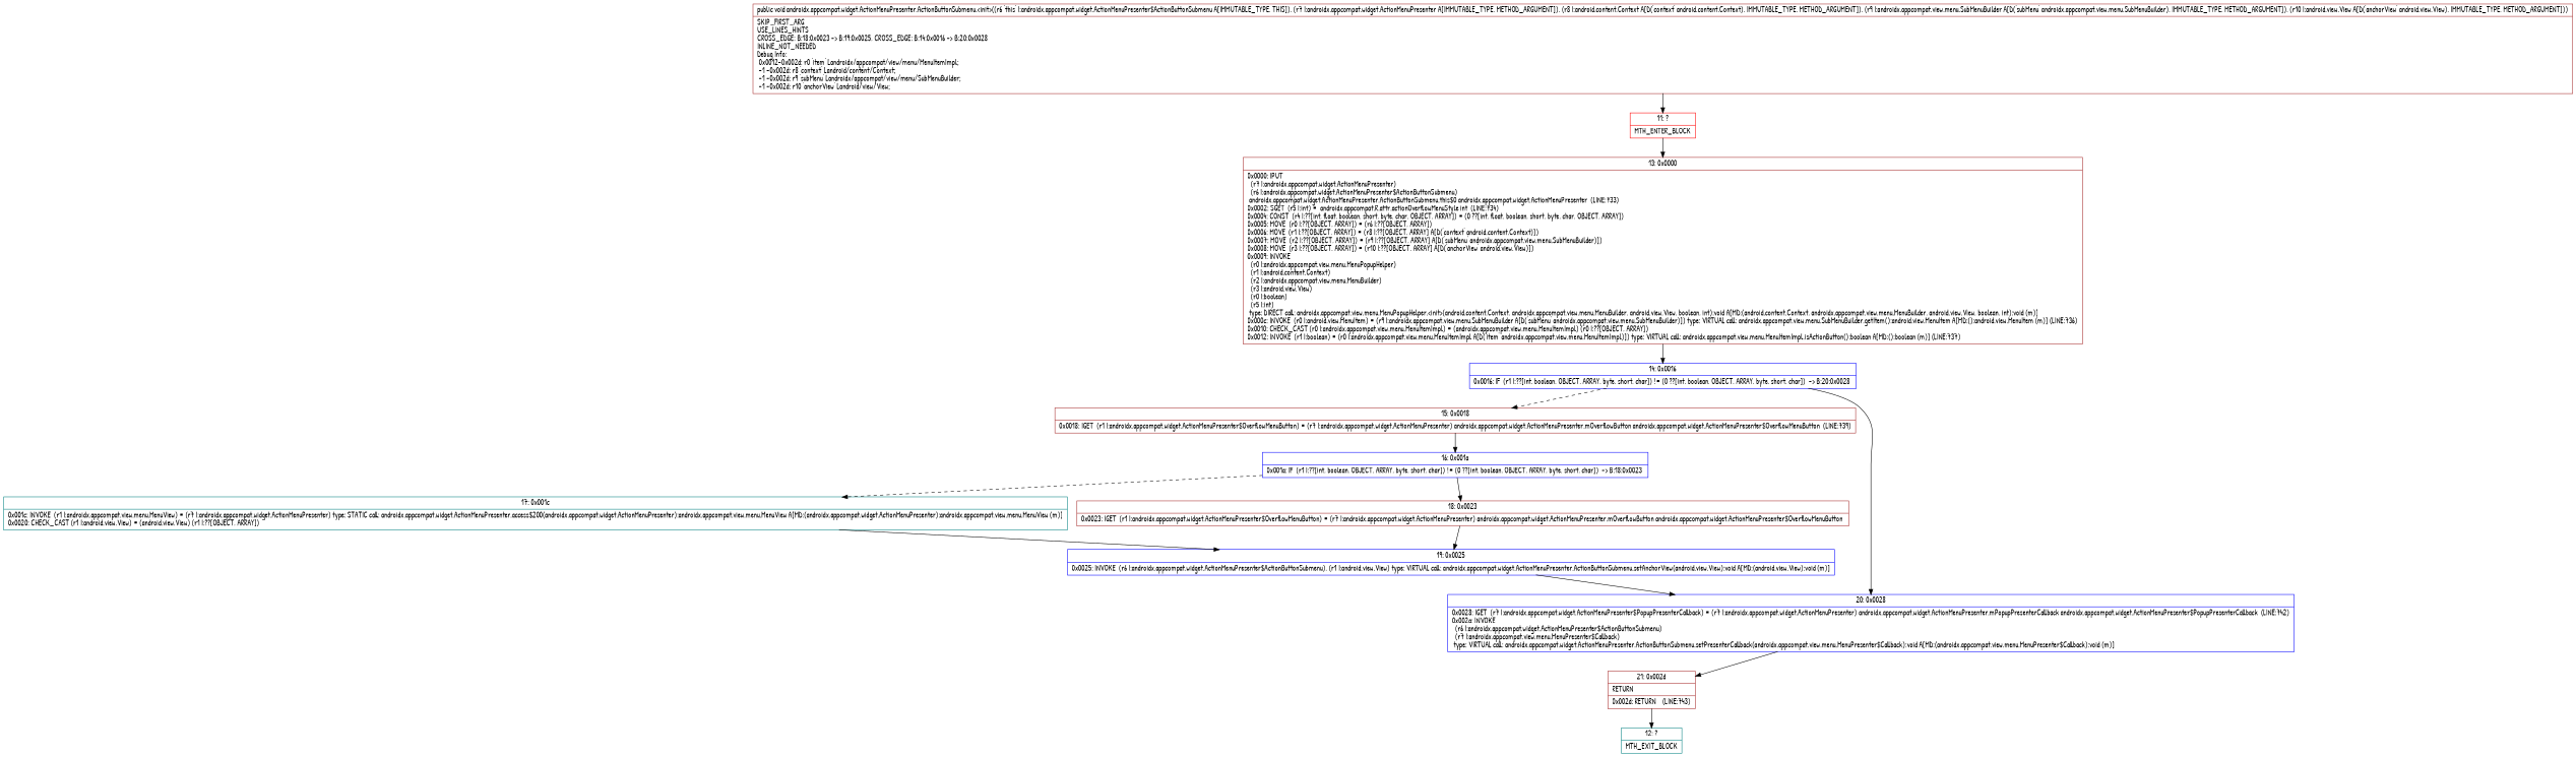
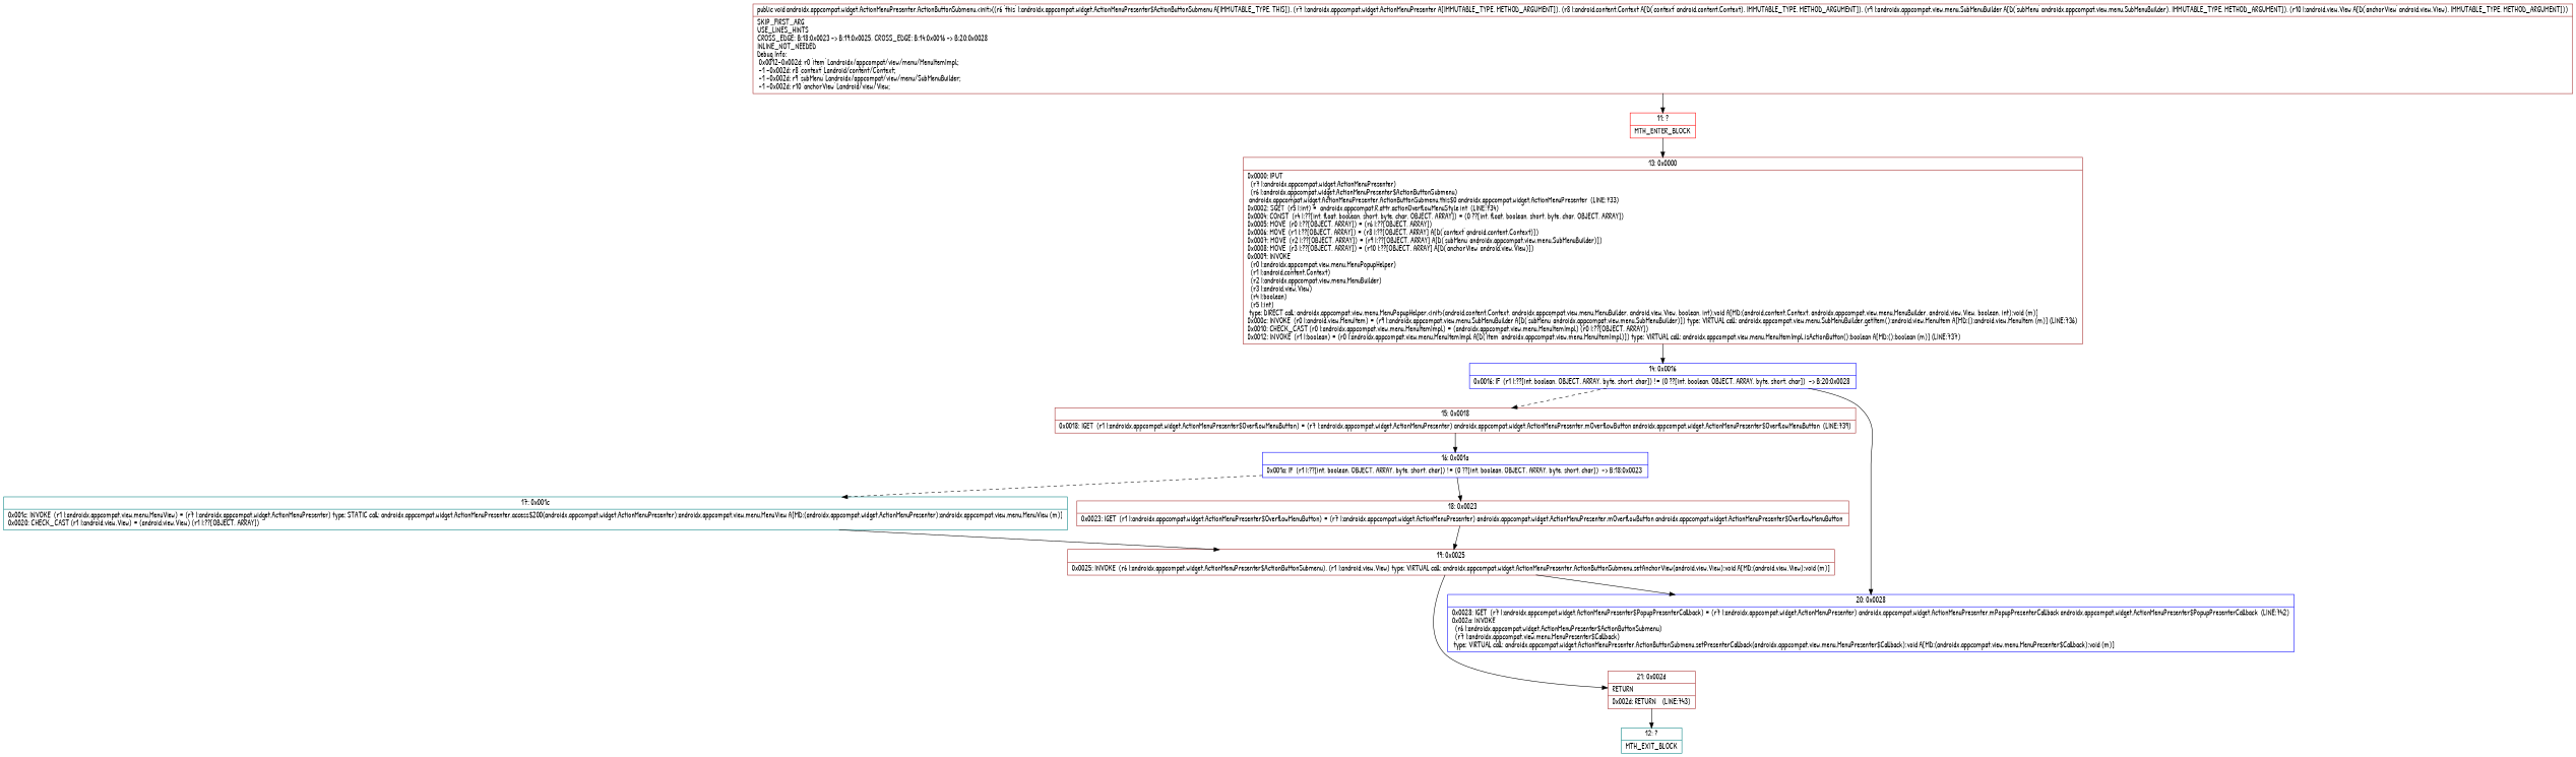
  digraph {
    fontname="Patrick Hand"
    node [color=brown fontname="Patrick Hand" shape=record]
    edge [fontname="Patrick Hand"]
    n1 [color=red label="{11\:\ ?|MTH_ENTER_BLOCK\l}"]
-   n2 [label="{13\:\ 0x0000|0x0000: IPUT  \l  (r7 I:androidx.appcompat.widget.ActionMenuPresenter)\l  (r6 I:androidx.appcompat.widget.ActionMenuPresenter$ActionButtonSubmenu)\l androidx.appcompat.widget.ActionMenuPresenter.ActionButtonSubmenu.this$0 androidx.appcompat.widget.ActionMenuPresenter  (LINE:733)\l0x0002: SGET  (r5 I:int) =  androidx.appcompat.R.attr.actionOverflowMenuStyle int  (LINE:734)\l0x0004: CONST  (r4 I:??[int, float, boolean, short, byte, char, OBJECT, ARRAY]) = (0 ??[int, float, boolean, short, byte, char, OBJECT, ARRAY]) \l0x0005: MOVE  (r0 I:??[OBJECT, ARRAY]) = (r6 I:??[OBJECT, ARRAY]) \l0x0006: MOVE  (r1 I:??[OBJECT, ARRAY]) = (r8 I:??[OBJECT, ARRAY] A[D('context' android.content.Context)]) \l0x0007: MOVE  (r2 I:??[OBJECT, ARRAY]) = (r9 I:??[OBJECT, ARRAY] A[D('subMenu' androidx.appcompat.view.menu.SubMenuBuilder)]) \l0x0008: MOVE  (r3 I:??[OBJECT, ARRAY]) = (r10 I:??[OBJECT, ARRAY] A[D('anchorView' android.view.View)]) \l0x0009: INVOKE  \l  (r0 I:androidx.appcompat.view.menu.MenuPopupHelper)\l  (r1 I:android.content.Context)\l  (r2 I:androidx.appcompat.view.menu.MenuBuilder)\l  (r3 I:android.view.View)\l  (r0 I:boolean)\l  (r5 I:int)\l type: DIRECT call: androidx.appcompat.view.menu.MenuPopupHelper.\<init\>(android.content.Context, androidx.appcompat.view.menu.MenuBuilder, android.view.View, boolean, int):void A[MD:(android.content.Context, androidx.appcompat.view.menu.MenuBuilder, android.view.View, boolean, int):void (m)]\l0x000c: INVOKE  (r0 I:android.view.MenuItem) = (r9 I:androidx.appcompat.view.menu.SubMenuBuilder A[D('subMenu' androidx.appcompat.view.menu.SubMenuBuilder)]) type: VIRTUAL call: androidx.appcompat.view.menu.SubMenuBuilder.getItem():android.view.MenuItem A[MD:():android.view.MenuItem (m)] (LINE:736)\l0x0010: CHECK_CAST (r0 I:androidx.appcompat.view.menu.MenuItemImpl) = (androidx.appcompat.view.menu.MenuItemImpl) (r0 I:??[OBJECT, ARRAY]) \l0x0012: INVOKE  (r1 I:boolean) = (r0 I:androidx.appcompat.view.menu.MenuItemImpl A[D('item' androidx.appcompat.view.menu.MenuItemImpl)]) type: VIRTUAL call: androidx.appcompat.view.menu.MenuItemImpl.isActionButton():boolean A[MD:():boolean (m)] (LINE:737)\l}"]
+   n2 [label="{13\:\ 0x0000|0x0000: IPUT  \l  (r7 I:androidx.appcompat.widget.ActionMenuPresenter)\l  (r6 I:androidx.appcompat.widget.ActionMenuPresenter$ActionButtonSubmenu)\l androidx.appcompat.widget.ActionMenuPresenter.ActionButtonSubmenu.this$0 androidx.appcompat.widget.ActionMenuPresenter  (LINE:733)\l0x0002: SGET  (r5 I:int) =  androidx.appcompat.R.attr.actionOverflowMenuStyle int  (LINE:734)\l0x0004: CONST  (r4 I:??[int, float, boolean, short, byte, char, OBJECT, ARRAY]) = (0 ??[int, float, boolean, short, byte, char, OBJECT, ARRAY]) \l0x0005: MOVE  (r0 I:??[OBJECT, ARRAY]) = (r6 I:??[OBJECT, ARRAY]) \l0x0006: MOVE  (r1 I:??[OBJECT, ARRAY]) = (r8 I:??[OBJECT, ARRAY] A[D('context' android.content.Context)]) \l0x0007: MOVE  (r2 I:??[OBJECT, ARRAY]) = (r9 I:??[OBJECT, ARRAY] A[D('subMenu' androidx.appcompat.view.menu.SubMenuBuilder)]) \l0x0008: MOVE  (r3 I:??[OBJECT, ARRAY]) = (r10 I:??[OBJECT, ARRAY] A[D('anchorView' android.view.View)]) \l0x0009: INVOKE  \l  (r0 I:androidx.appcompat.view.menu.MenuPopupHelper)\l  (r1 I:android.content.Context)\l  (r2 I:androidx.appcompat.view.menu.MenuBuilder)\l  (r3 I:android.view.View)\l  (r4 I:boolean)\l  (r5 I:int)\l type: DIRECT call: androidx.appcompat.view.menu.MenuPopupHelper.\<init\>(android.content.Context, androidx.appcompat.view.menu.MenuBuilder, android.view.View, boolean, int):void A[MD:(android.content.Context, androidx.appcompat.view.menu.MenuBuilder, android.view.View, boolean, int):void (m)]\l0x000c: INVOKE  (r0 I:android.view.MenuItem) = (r9 I:androidx.appcompat.view.menu.SubMenuBuilder A[D('subMenu' androidx.appcompat.view.menu.SubMenuBuilder)]) type: VIRTUAL call: androidx.appcompat.view.menu.SubMenuBuilder.getItem():android.view.MenuItem A[MD:():android.view.MenuItem (m)] (LINE:736)\l0x0010: CHECK_CAST (r0 I:androidx.appcompat.view.menu.MenuItemImpl) = (androidx.appcompat.view.menu.MenuItemImpl) (r0 I:??[OBJECT, ARRAY]) \l0x0012: INVOKE  (r1 I:boolean) = (r0 I:androidx.appcompat.view.menu.MenuItemImpl A[D('item' androidx.appcompat.view.menu.MenuItemImpl)]) type: VIRTUAL call: androidx.appcompat.view.menu.MenuItemImpl.isActionButton():boolean A[MD:():boolean (m)] (LINE:737)\l}"]
    n3 [color=blue label="{14\:\ 0x0016|0x0016: IF  (r1 I:??[int, boolean, OBJECT, ARRAY, byte, short, char]) != (0 ??[int, boolean, OBJECT, ARRAY, byte, short, char])  \-\> B:20:0x0028 \l}"]
    n4 [label="{15\:\ 0x0018|0x0018: IGET  (r1 I:androidx.appcompat.widget.ActionMenuPresenter$OverflowMenuButton) = (r7 I:androidx.appcompat.widget.ActionMenuPresenter) androidx.appcompat.widget.ActionMenuPresenter.mOverflowButton androidx.appcompat.widget.ActionMenuPresenter$OverflowMenuButton  (LINE:739)\l}"]
    n5 [color=blue label="{20\:\ 0x0028|0x0028: IGET  (r7 I:androidx.appcompat.widget.ActionMenuPresenter$PopupPresenterCallback) = (r7 I:androidx.appcompat.widget.ActionMenuPresenter) androidx.appcompat.widget.ActionMenuPresenter.mPopupPresenterCallback androidx.appcompat.widget.ActionMenuPresenter$PopupPresenterCallback  (LINE:742)\l0x002a: INVOKE  \l  (r6 I:androidx.appcompat.widget.ActionMenuPresenter$ActionButtonSubmenu)\l  (r7 I:androidx.appcompat.view.menu.MenuPresenter$Callback)\l type: VIRTUAL call: androidx.appcompat.widget.ActionMenuPresenter.ActionButtonSubmenu.setPresenterCallback(androidx.appcompat.view.menu.MenuPresenter$Callback):void A[MD:(androidx.appcompat.view.menu.MenuPresenter$Callback):void (m)]\l}"]
    n6 [color=blue label="{16\:\ 0x001a|0x001a: IF  (r1 I:??[int, boolean, OBJECT, ARRAY, byte, short, char]) != (0 ??[int, boolean, OBJECT, ARRAY, byte, short, char])  \-\> B:18:0x0023 \l}"]
    n7 [label="{21\:\ 0x002d|RETURN\l|0x002d: RETURN    (LINE:743)\l}"]
    n8 [color=teal label="{17\:\ 0x001c|0x001c: INVOKE  (r1 I:androidx.appcompat.view.menu.MenuView) = (r7 I:androidx.appcompat.widget.ActionMenuPresenter) type: STATIC call: androidx.appcompat.widget.ActionMenuPresenter.access$200(androidx.appcompat.widget.ActionMenuPresenter):androidx.appcompat.view.menu.MenuView A[MD:(androidx.appcompat.widget.ActionMenuPresenter):androidx.appcompat.view.menu.MenuView (m)]\l0x0020: CHECK_CAST (r1 I:android.view.View) = (android.view.View) (r1 I:??[OBJECT, ARRAY]) \l}"]
    n9 [label="{18\:\ 0x0023|0x0023: IGET  (r1 I:androidx.appcompat.widget.ActionMenuPresenter$OverflowMenuButton) = (r7 I:androidx.appcompat.widget.ActionMenuPresenter) androidx.appcompat.widget.ActionMenuPresenter.mOverflowButton androidx.appcompat.widget.ActionMenuPresenter$OverflowMenuButton \l}"]
-   n10 [color=blue label="{19\:\ 0x0025|0x0025: INVOKE  (r6 I:androidx.appcompat.widget.ActionMenuPresenter$ActionButtonSubmenu), (r1 I:android.view.View) type: VIRTUAL call: androidx.appcompat.widget.ActionMenuPresenter.ActionButtonSubmenu.setAnchorView(android.view.View):void A[MD:(android.view.View):void (m)]\l}"]
+   n10 [label="{19\:\ 0x0025|0x0025: INVOKE  (r6 I:androidx.appcompat.widget.ActionMenuPresenter$ActionButtonSubmenu), (r1 I:android.view.View) type: VIRTUAL call: androidx.appcompat.widget.ActionMenuPresenter.ActionButtonSubmenu.setAnchorView(android.view.View):void A[MD:(android.view.View):void (m)]\l}"]
    n11 [color=teal label="{12\:\ ?|MTH_EXIT_BLOCK\l}"]
    n12 [label="{public void androidx.appcompat.widget.ActionMenuPresenter.ActionButtonSubmenu.\<init\>((r6 'this' I:androidx.appcompat.widget.ActionMenuPresenter$ActionButtonSubmenu A[IMMUTABLE_TYPE, THIS]), (r7 I:androidx.appcompat.widget.ActionMenuPresenter A[IMMUTABLE_TYPE, METHOD_ARGUMENT]), (r8 I:android.content.Context A[D('context' android.content.Context), IMMUTABLE_TYPE, METHOD_ARGUMENT]), (r9 I:androidx.appcompat.view.menu.SubMenuBuilder A[D('subMenu' androidx.appcompat.view.menu.SubMenuBuilder), IMMUTABLE_TYPE, METHOD_ARGUMENT]), (r10 I:android.view.View A[D('anchorView' android.view.View), IMMUTABLE_TYPE, METHOD_ARGUMENT]))  | SKIP_FIRST_ARG\lUSE_LINES_HINTS\lCROSS_EDGE: B:18:0x0023 \-\> B:19:0x0025, CROSS_EDGE: B:14:0x0016 \-\> B:20:0x0028\lINLINE_NOT_NEEDED\lDebug Info:\l  0x0012\-0x002d: r0 'item' Landroidx\/appcompat\/view\/menu\/MenuItemImpl;\l  \-1 \-0x002d: r8 'context' Landroid\/content\/Context;\l  \-1 \-0x002d: r9 'subMenu' Landroidx\/appcompat\/view\/menu\/SubMenuBuilder;\l  \-1 \-0x002d: r10 'anchorView' Landroid\/view\/View;\l}"]
    n1 -> n2
    n2 -> n3
    n3 -> n4 [style=dashed]
    n3 -> n5
    n4 -> n6
-   n5 -> n7
+   n10 -> n7
    n6 -> n8 [style=dashed]
    n6 -> n9
    n7 -> n11
    n8 -> n10
    n9 -> n10
    n10 -> n5
    n12 -> n1
  }
